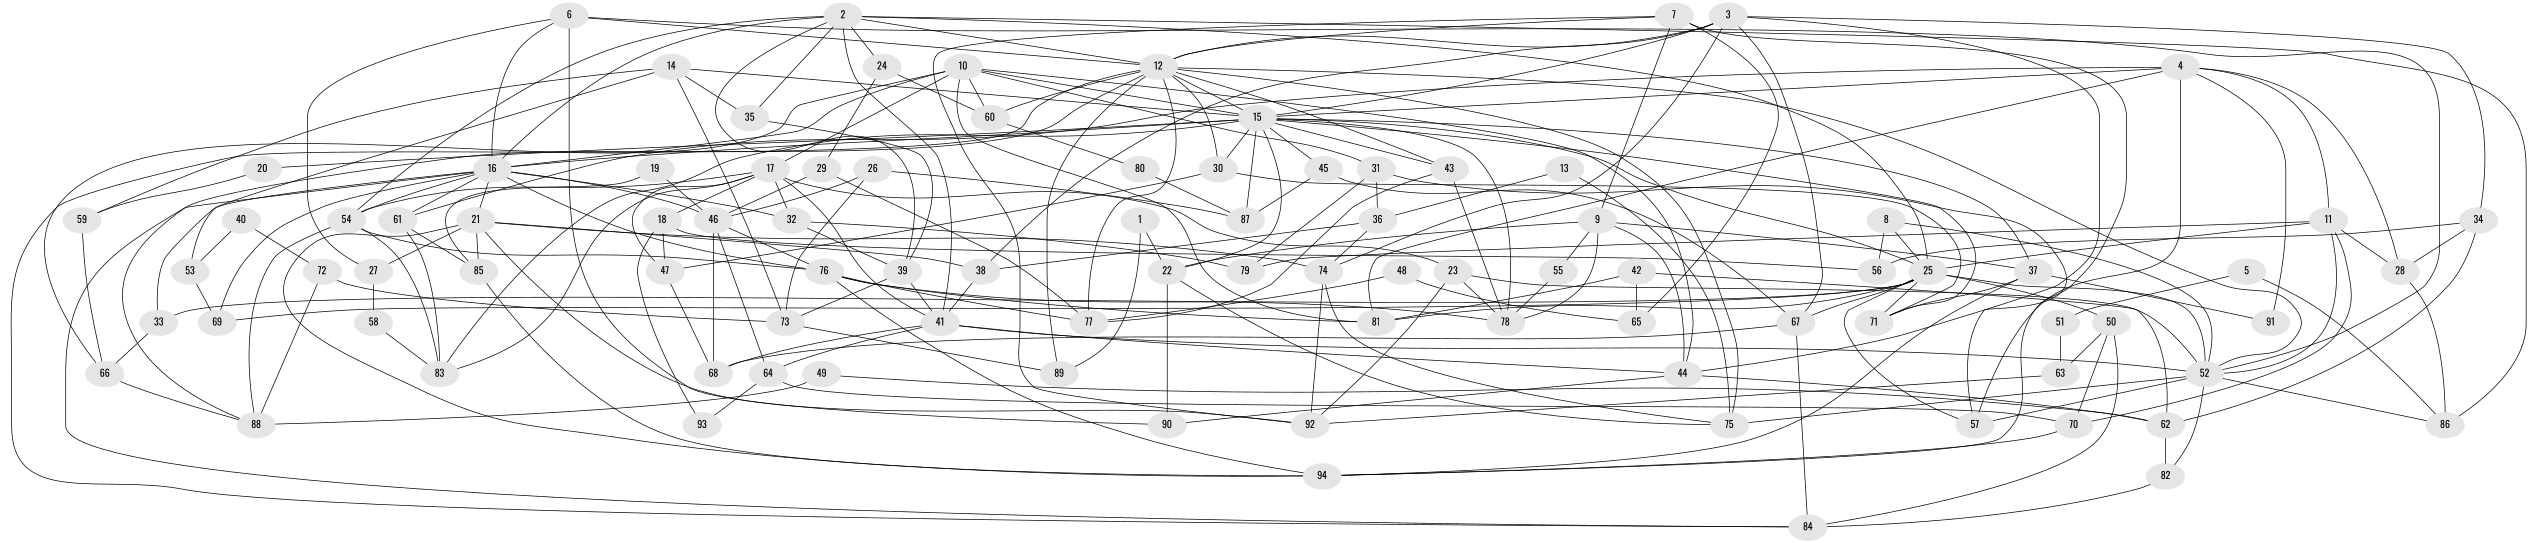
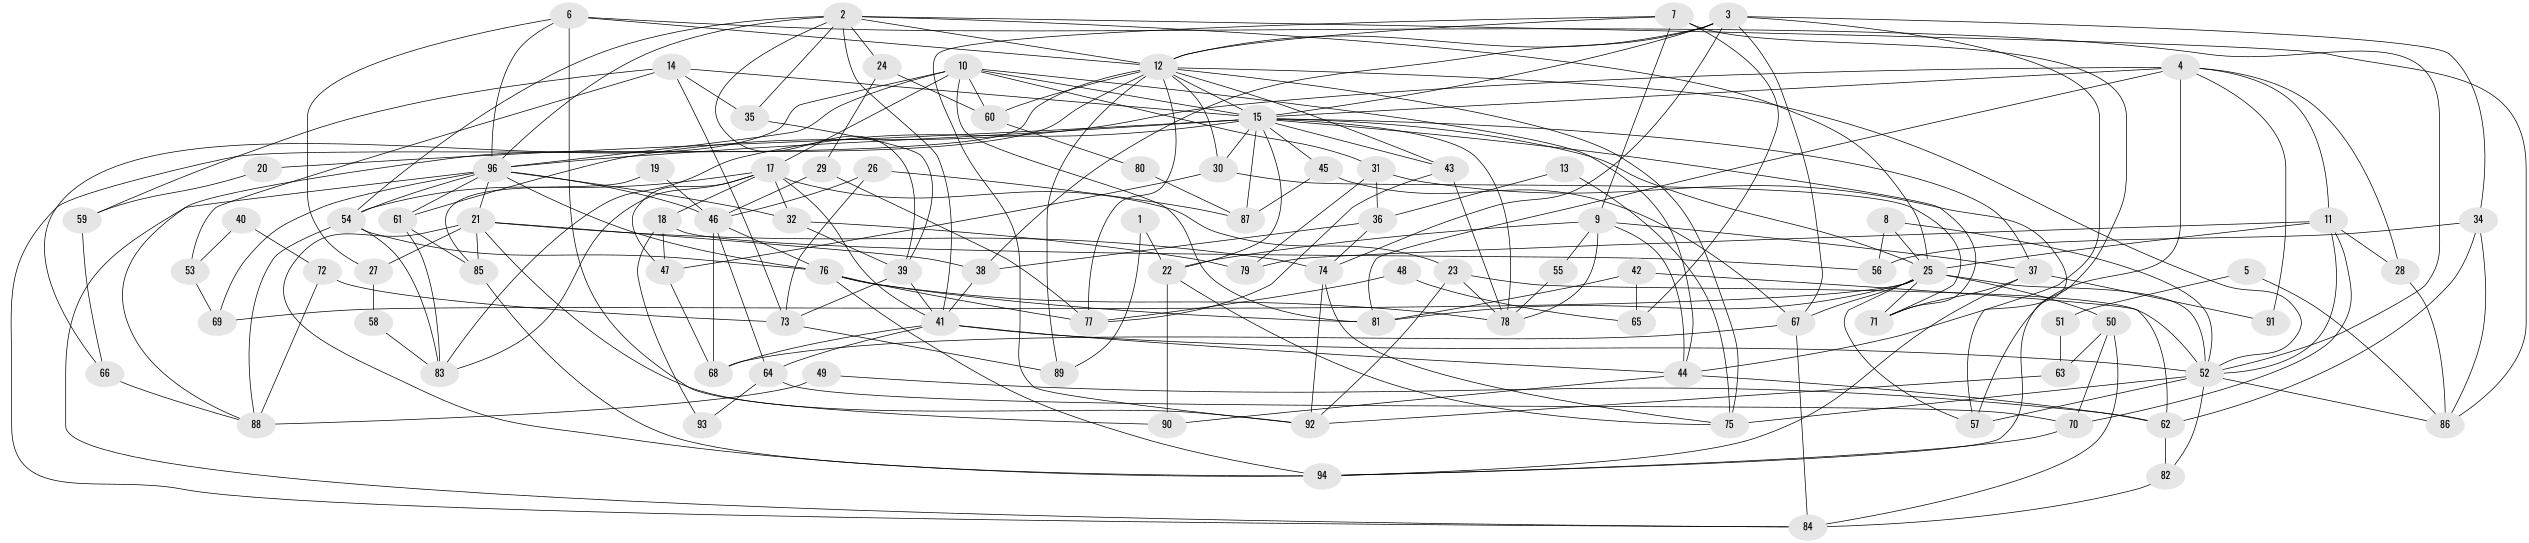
  graph {
    fontname=Oswald
    node [color=gray90 fontname=Oswald style=filled]
    edge [fontname=Oswald weight=1.0]
    1
    22
    89
    90
    75
    2
    12
-   16
+   16 [label=96]
    24
    25
    35
    39
    41
    54
    86
    15
    52
    60
    30
    43
    77
    84
    88
    61
    21
    32
-   33
    46
    69
    76
    29
    67
    57
    81
    71
    50
    73
    44
    64
    68
    83
    3
    34
    38
    74
    37
    78
    20
    45
    87
    56
    62
    92
    4
    11
    28
    91
    70
    79
    85
    5
    51
    63
    6
    27
    58
    82
    7
    9
    65
    94
    55
    8
    10
    17
    31
    66
    18
    23
    47
    36
    80
    13
    14
    53
    59
    93
    19
    26
    40
    72
    42
    48
    49
    1 -- 22
    1 -- 89
    22 -- 90
    22 -- 75
    2 -- 12
    2 -- 16
    2 -- 24
    2 -- 25
    2 -- 35
    2 -- 39
    2 -- 41
    2 -- 54
    2 -- 86
    12 -- 89
    12 -- 75
    12 -- 15 [weight=2.0]
    12 -- 52
    12 -- 60
    12 -- 30
    12 -- 43
    12 -- 77
    12 -- 84
    12 -- 88
    16 -- 54 [weight=2.0]
    16 -- 84
    16 -- 61
    16 -- 21
    16 -- 32 [weight=2.0]
-   16 -- 33
    16 -- 46
    16 -- 69
    16 -- 76
    24 -- 60
    24 -- 29
    25 -- 52
-   25 -- 33
    25 -- 69
    25 -- 67
    25 -- 57
    25 -- 81
    25 -- 71
    25 -- 50
    35 -- 39
    39 -- 41
    39 -- 73
    41 -- 52
    41 -- 44
    41 -- 64
    41 -- 68
    54 -- 88
    54 -- 76
    54 -- 83
    15 -- 22
    15 -- 16 [weight=2.0]
    15 -- 25
    15 -- 30 [weight=2.0]
    15 -- 43
    15 -- 71
    15 -- 83
    15 -- 37
    15 -- 78
    15 -- 20
    15 -- 45
    15 -- 87
    52 -- 75
    52 -- 86
    52 -- 57
    52 -- 82
    60 -- 80
    30 -- 71
    30 -- 47
    43 -- 77
    43 -- 78
    61 -- 83
    61 -- 85
    21 -- 38
    21 -- 74
    21 -- 92
    21 -- 85
    21 -- 27
    21 -- 94
    32 -- 39
    32 -- 79
-   33 -- 66
    46 -- 76
    46 -- 64
    46 -- 68
    76 -- 77
    76 -- 81
    76 -- 78
    76 -- 94
    29 -- 77
    29 -- 46
    67 -- 84
    67 -- 68
    50 -- 84
    50 -- 70
    50 -- 63
    73 -- 89
    44 -- 90
    44 -- 62
    64 -- 70
    64 -- 93
    3 -- 12
    3 -- 15
    3 -- 67
    3 -- 44
    3 -- 34
    3 -- 38
    3 -- 74
-   34 -- 28
+   34 -- 86
    34 -- 56
    34 -- 62
    38 -- 41
    74 -- 75
    74 -- 92
    37 -- 71
    37 -- 91
    37 -- 94
    20 -- 59
    45 -- 67
    45 -- 87
    62 -- 82
    4 -- 15
    4 -- 61
    4 -- 57
    4 -- 81
    4 -- 11
    4 -- 28
    4 -- 91
    11 -- 25
    11 -- 52
    11 -- 28
    11 -- 70
    11 -- 79
    28 -- 86
    70 -- 94
    85 -- 94
    5 -- 86
    5 -- 51
    51 -- 63
    63 -- 92
    6 -- 90
    6 -- 12
    6 -- 16
    6 -- 52
    6 -- 27
    27 -- 58
    58 -- 83
    82 -- 84
    7 -- 12
    7 -- 92
    7 -- 9
    7 -- 65
    7 -- 94
    9 -- 22 [weight=2.0]
    9 -- 44
    9 -- 37
    9 -- 78
    9 -- 55
    55 -- 78
    8 -- 25
    8 -- 52
    8 -- 56
    10 -- 16
    10 -- 15
    10 -- 60
    10 -- 81
    10 -- 44
    10 -- 17 [weight=2.0]
    10 -- 31
    10 -- 66
    17 -- 41
    17 -- 54
    17 -- 32
    17 -- 83
    17 -- 18
    17 -- 23
    17 -- 47
    31 -- 57
    31 -- 79
    31 -- 36
    66 -- 88
    18 -- 56
    18 -- 47
    18 -- 93
    23 -- 52
    23 -- 78
    23 -- 92
    47 -- 68
    36 -- 38
    36 -- 74
    80 -- 87
    13 -- 75
    13 -- 36
    14 -- 35
    14 -- 15
    14 -- 73
    14 -- 53
    14 -- 59
    53 -- 69
    59 -- 66
    19 -- 46
    19 -- 85
    26 -- 46
    26 -- 73
    26 -- 87
    40 -- 53
    40 -- 72
    72 -- 88
    72 -- 73
    42 -- 81
    42 -- 62
    42 -- 65
    48 -- 77
    48 -- 65
    49 -- 88
    49 -- 62
  }
